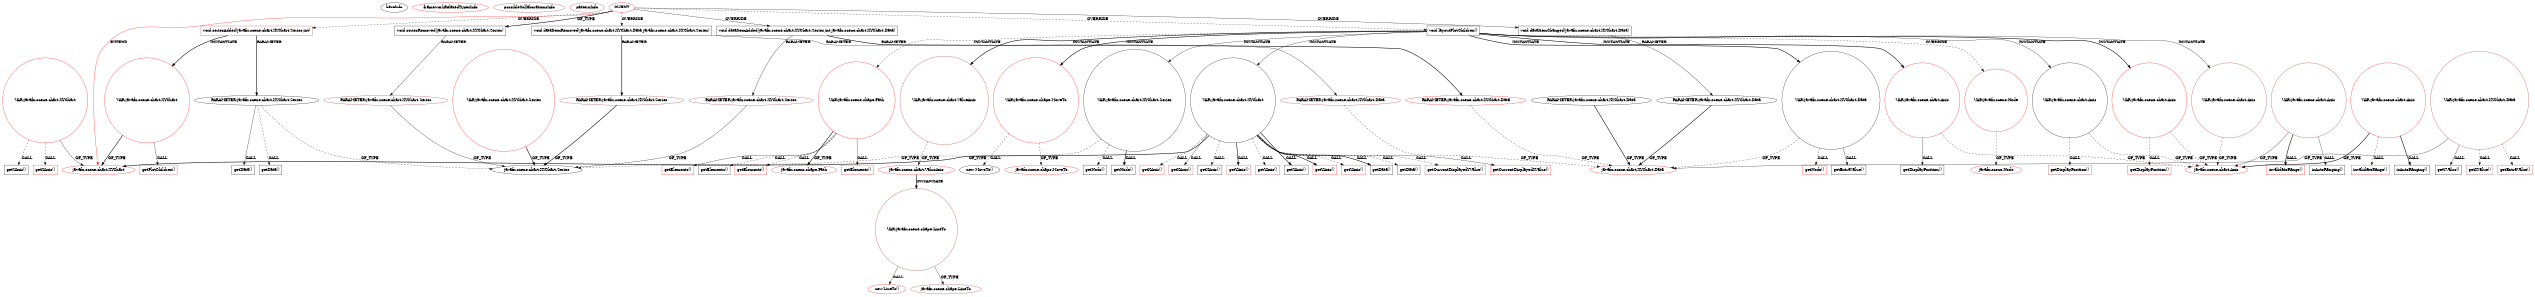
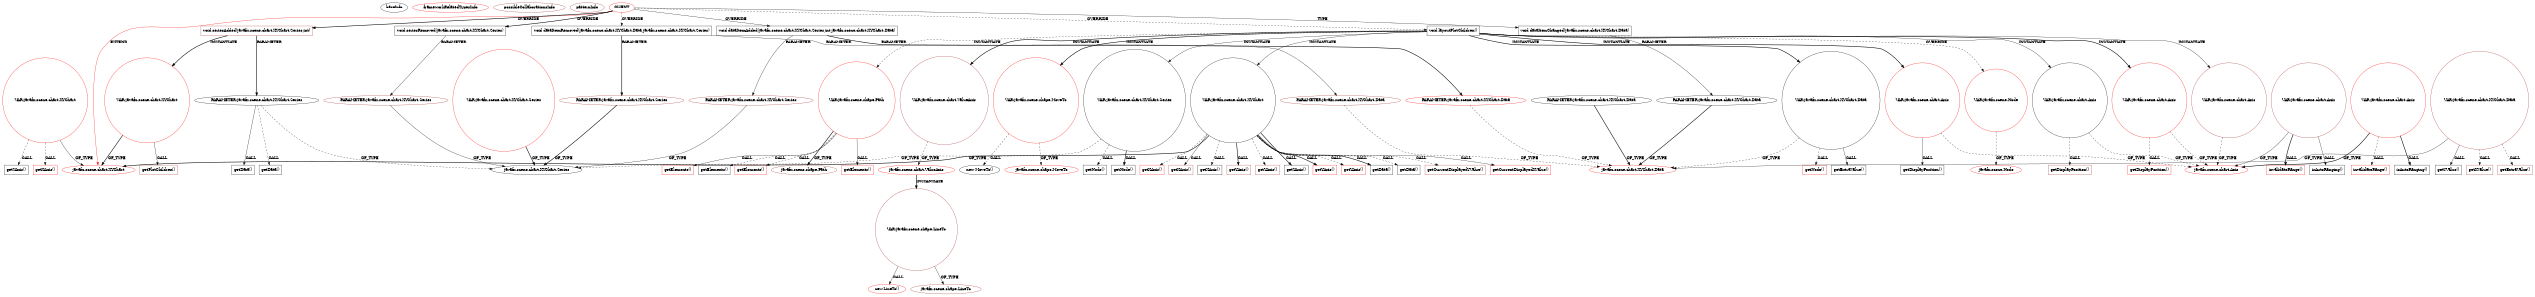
  digraph {
    node [color=red isFrameworkType=false vertexType=INSIDE_CALL shape=box]
    edge [style=dashed]
    baseInfo [category=pattern color=black graphId=2725 isAnonymous=false possibleRelation=false isFrameworkType="" vertexType="" shape=""]
    frameworkRelatedTypesInfo [0="javafx.scene.chart.XYChart" isFrameworkType="" vertexType="" shape=""]
    possibleCollaborationsInfo [color=brown isFrameworkType="" vertexType="" shape=""]
    patternInfo [color=brown frequency=2.0 patternRootClient=0 isFrameworkType="" vertexType="" shape=""]
    n5 [label="javafx.scene.chart.XYChart" vertexType=FRAMEWORK_CLASS_TYPE shape=""]
    n6 [label="VAR:javafx.scene.chart.XYChart" shape=circle vertexType=VARIABLE_EXPRESION]
    n7 [color=black label="getYAxis()"]
    n8 [label="getXAxis()"]
    n9 [label=CLIENT vertexType=ROOT_CLIENT_CLASS_DECLARATION shape=""]
    n10 [color=black label="void dataItemAdded(javafx.scene.chart.XYChart.Series,int,javafx.scene.chart.XYChart.Data)" vertexType=OVERRIDING_METHOD_DECLARATION]
    n11 [color=brown label="void seriesAdded(javafx.scene.chart.XYChart.Series,int)" vertexType=OVERRIDING_METHOD_DECLARATION]
    n12 [color=black label="void dataItemRemoved(javafx.scene.chart.XYChart.Data,javafx.scene.chart.XYChart.Series)" vertexType=OVERRIDING_METHOD_DECLARATION]
    n13 [color=black label="void layoutPlotChildren()" vertexType=OVERRIDING_METHOD_DECLARATION]
    n14 [color=black label="void dataItemChanged(javafx.scene.chart.XYChart.Data)" vertexType=OVERRIDING_METHOD_DECLARATION]
    n15 [color=black label="void seriesRemoved(javafx.scene.chart.XYChart.Series)" vertexType=OVERRIDING_METHOD_DECLARATION]
    n16 [color=brown label="PARAMETER:javafx.scene.chart.XYChart.Series" vertexType=PARAMETER_DECLARATION shape=""]
    n17 [label="PARAMETER:javafx.scene.chart.XYChart.Data" vertexType=PARAMETER_DECLARATION shape=""]
    n18 [color=black label="PARAMETER:javafx.scene.chart.XYChart.Series" vertexType=PARAMETER_DECLARATION shape=""]
    n19 [label="VAR:javafx.scene.chart.XYChart" shape=circle vertexType=VARIABLE_EXPRESION]
    n20 [color=brown label="PARAMETER:javafx.scene.chart.XYChart.Series" vertexType=PARAMETER_DECLARATION shape=""]
    n21 [color=brown label="PARAMETER:javafx.scene.chart.XYChart.Data" vertexType=PARAMETER_DECLARATION shape=""]
    n22 [label="VAR:javafx.scene.shape.Path" shape=circle vertexType=VARIABLE_EXPRESION]
    n23 [color=brown label="VAR:javafx.scene.chart.ValueAxis" shape=circle vertexType=VARIABLE_EXPRESION]
    n24 [label="VAR:javafx.scene.shape.MoveTo" shape=circle vertexType=VARIABLE_EXPRESION]
    n25 [color=black label="VAR:javafx.scene.chart.XYChart.Series" shape=circle vertexType=VARIABLE_EXPRESION]
    n26 [color=black label="VAR:javafx.scene.chart.XYChart" shape=circle vertexType=VARIABLE_EXPRESION]
    n27 [color=black label="VAR:javafx.scene.chart.XYChart.Data" shape=circle vertexType=VARIABLE_EXPRESION]
    n28 [label="VAR:javafx.scene.Node" shape=circle vertexType=VARIABLE_EXPRESION]
    n29 [color=black label="VAR:javafx.scene.chart.Axis" shape=circle vertexType=VARIABLE_EXPRESION]
    n30 [label="VAR:javafx.scene.chart.Axis" shape=circle vertexType=VARIABLE_EXPRESION]
    n31 [label="VAR:javafx.scene.chart.Axis" shape=circle vertexType=VARIABLE_EXPRESION]
    n32 [color=brown label="VAR:javafx.scene.chart.Axis" shape=circle vertexType=VARIABLE_EXPRESION]
    n33 [color=black label="PARAMETER:javafx.scene.chart.XYChart.Data" vertexType=PARAMETER_DECLARATION shape=""]
    n34 [color=brown label="PARAMETER:javafx.scene.chart.XYChart.Series" vertexType=PARAMETER_DECLARATION shape=""]
    n35 [color=black label="javafx.scene.chart.XYChart.Series" vertexType=FRAMEWORK_CLASS_TYPE shape=""]
    n36 [label="javafx.scene.chart.XYChart.Data" vertexType=FRAMEWORK_CLASS_TYPE shape=""]
    n37 [color=black label="getData()"]
    n38 [color=black label="getData()"]
    n39 [color=brown label="getPlotChildren()"]
    n40 [color=brown label="javafx.scene.shape.Path" vertexType=FRAMEWORK_CLASS_TYPE shape=""]
    n41 [label="getElements()"]
    n42 [label="getElements()"]
    n43 [color=black label="getElements()"]
    n44 [label="getElements()"]
    n45 [color=brown label="VAR:javafx.scene.shape.LineTo" shape=circle vertexType=VARIABLE_EXPRESION]
    n46 [label="new LineTo()" vertexType=CONSTRUCTOR_CALL shape=""]
    n47 [color=brown label="javafx.scene.shape.LineTo" vertexType=FRAMEWORK_CLASS_TYPE shape=""]
    n48 [label="javafx.scene.chart.ValueAxis" vertexType=FRAMEWORK_CLASS_TYPE shape=""]
    n49 [color=black label="new MoveTo()" vertexType=CONSTRUCTOR_CALL shape=""]
    n50 [label="javafx.scene.shape.MoveTo" vertexType=FRAMEWORK_CLASS_TYPE shape=""]
    n51 [color=black label="getNode()"]
    n52 [color=black label="getNode()"]
    n53 [color=brown label="getYAxis()"]
    n54 [color=brown label="getYAxis()"]
    n55 [color=black label="getYAxis()"]
    n56 [label="getYAxis()"]
    n57 [label="getYAxis()"]
    n58 [color=black label="getData()"]
    n59 [color=black label="getData()"]
    n60 [color=brown label="getCurrentDisplayedYValue()"]
    n61 [label="getCurrentDisplayedXValue()"]
    n62 [label="getXAxis()"]
    n63 [color=brown label="getXAxis()"]
    n64 [color=black label="getXAxis()"]
    n65 [color=black label="getExtraValue()"]
    n66 [label="getNode()"]
    n67 [label="javafx.scene.Node" vertexType=FRAMEWORK_CLASS_TYPE shape=""]
    n68 [label="javafx.scene.chart.Axis" vertexType=FRAMEWORK_CLASS_TYPE shape=""]
    n69 [color=brown label="getDisplayPosition()"]
    n70 [label="getDisplayPosition()"]
    n71 [color=black label="getDisplayPosition()"]
    n72 [label="VAR:javafx.scene.chart.XYChart.Series" shape=circle vertexType=VARIABLE_EXPRESION]
    n73 [color=black label="PARAMETER:javafx.scene.chart.XYChart.Data" vertexType=PARAMETER_DECLARATION shape=""]
    n74 [color=brown label="VAR:javafx.scene.chart.XYChart.Data" shape=circle vertexType=VARIABLE_EXPRESION]
    n75 [color=brown label="getExtraValue()"]
    n76 [color=black label="getYValue()"]
    n77 [color=brown label="getXValue()"]
    n78 [color=brown label="VAR:javafx.scene.chart.Axis" shape=circle vertexType=VARIABLE_EXPRESION]
    n79 [color=black label="isAutoRanging()"]
    n80 [label="invalidateRange()"]
    n81 [label="VAR:javafx.scene.chart.Axis" shape=circle vertexType=VARIABLE_EXPRESION]
    n82 [color=black label="isAutoRanging()"]
    n83 [label="invalidateRange()"]
    n6 -> n5 [label=OF_TYPE style=solid]
    n6 -> n7 [label=CALL]
    n6 -> n8 [label=CALL]
    n9 -> n5 [color=red label=EXTEND style=solid]
    n9 -> n10 [label=OVERRIDE style=solid]
-   n9 -> n11 [label=OVERRIDE]
+   n9 -> n11 [label=OVERRIDE style=bold]
    n9 -> n12 [label=OVERRIDE]
    n9 -> n13 [label=OVERRIDE]
-   n9 -> n14 [label=OVERRIDE style=solid]
-   n9 -> n15 [label=OF_TYPE style=bold]
+   n9 -> n14 [label=TYPE style=solid]
+   n9 -> n15 [label=OVERRIDE style=bold]
    n10 -> n16 [label=PARAMETER style=solid]
    n10 -> n17 [label=PARAMETER style=bold]
    n11 -> n18 [label=PARAMETER style=bold]
    n11 -> n19 [label=INSTANTIATE style=bold]
    n12 -> n20 [label=PARAMETER style=bold]
    n12 -> n21 [label=PARAMETER style=solid]
    n13 -> n22 [label=INSTANTIATE]
    n13 -> n23 [label=INSTANTIATE style=bold]
    n13 -> n24 [label=INSTANTIATE style=bold]
    n13 -> n25 [label=INSTANTIATE style=solid]
    n13 -> n26 [label=INSTANTIATE style=solid]
    n13 -> n27 [label=INSTANTIATE style=bold]
    n13 -> n28 [label=OVERRIDE]
    n13 -> n29 [label=INSTANTIATE style=solid]
    n13 -> n30 [label=INSTANTIATE style=bold]
    n13 -> n31 [label=INSTANTIATE style=bold]
    n13 -> n32 [label=INSTANTIATE style=solid]
    n14 -> n33 [label=PARAMETER style=solid]
    n15 -> n34 [label=PARAMETER style=solid]
    n16 -> n35 [label=OF_TYPE style=solid]
    n17 -> n36 [label=OF_TYPE]
    n18 -> n35 [label=OF_TYPE]
    n18 -> n37 [label=CALL style=solid]
    n18 -> n38 [label=CALL]
    n19 -> n5 [label=OF_TYPE style=bold]
    n19 -> n39 [label=CALL style=solid]
    n20 -> n35 [label=OF_TYPE style=bold]
    n21 -> n36 [label=OF_TYPE]
    n22 -> n40 [label=OF_TYPE style=bold]
    n22 -> n41 [label=CALL style=solid]
    n22 -> n42 [label=CALL style=solid]
    n22 -> n43 [label=CALL]
    n22 -> n44 [label=CALL]
    n23 -> n48 [label=OF_TYPE]
    n24 -> n49 [label=CALL]
    n24 -> n50 [label=OF_TYPE]
    n25 -> n35 [label=OF_TYPE]
    n25 -> n51 [label=CALL style=bold]
    n25 -> n52 [label=CALL]
    n26 -> n5 [label=OF_TYPE style=bold]
    n26 -> n53 [label=CALL style=bold]
    n26 -> n54 [label=CALL]
    n26 -> n55 [label=CALL style=bold]
    n26 -> n56 [label=CALL style=bold]
    n26 -> n57 [label=CALL]
    n26 -> n58 [label=CALL style=bold]
    n26 -> n59 [label=CALL]
    n26 -> n60 [label=CALL]
    n26 -> n61 [label=CALL style=solid]
    n26 -> n62 [label=CALL]
    n26 -> n63 [label=CALL style=solid]
    n26 -> n64 [label=CALL]
    n27 -> n36 [label=OF_TYPE]
    n27 -> n65 [label=CALL style=solid]
    n27 -> n66 [label=CALL]
    n28 -> n67 [label=OF_TYPE]
    n29 -> n68 [label=OF_TYPE]
    n29 -> n69 [label=CALL]
    n30 -> n68 [label=OF_TYPE]
    n30 -> n70 [label=CALL]
    n31 -> n68 [label=OF_TYPE]
    n31 -> n71 [label=CALL style=solid]
    n32 -> n68 [label=OF_TYPE]
    n33 -> n36 [label=OF_TYPE style=bold]
    n34 -> n35 [label=OF_TYPE style=solid]
    n45 -> n46 [label=CALL style=solid]
    n45 -> n47 [label=OF_TYPE style=solid]
    n48 -> n45 [label=INSTANTIATE style=bold]
    n72 -> n35 [label=OF_TYPE style=bold]
    n73 -> n36 [label=OF_TYPE style=bold]
    n74 -> n36 [label=OF_TYPE style=solid]
    n74 -> n75 [label=CALL]
    n74 -> n76 [label=CALL style=solid]
    n74 -> n77 [label=CALL]
    n78 -> n68 [label=OF_TYPE style=solid]
    n78 -> n79 [label=CALL style=solid]
    n78 -> n80 [label=CALL style=bold]
    n81 -> n68 [label=OF_TYPE style=bold]
    n81 -> n82 [label=CALL style=bold]
    n81 -> n83 [label=CALL]
  }
